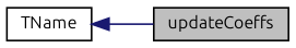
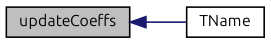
  digraph {
    rankdir=LR
    fontname=Ubuntu
    node [color=black fontname=Ubuntu fontsize=10 shape=record]
    n1 [fillcolor=grey75 fontcolor=black height=0.2 label=updateCoeffs style=filled width=0.4]
    n2 [height=0.2 label=TName width=0.4]
-   n2 -> n1 [color=midnightblue dir=back fontname=Ubuntu fontsize=10 labelfontname=FreeSans labelfontsize=10 style=solid]
+   n1 -> n2 [color=midnightblue dir=back fontname=Ubuntu fontsize=10 labelfontname=FreeSans labelfontsize=10 style=solid]
  }
